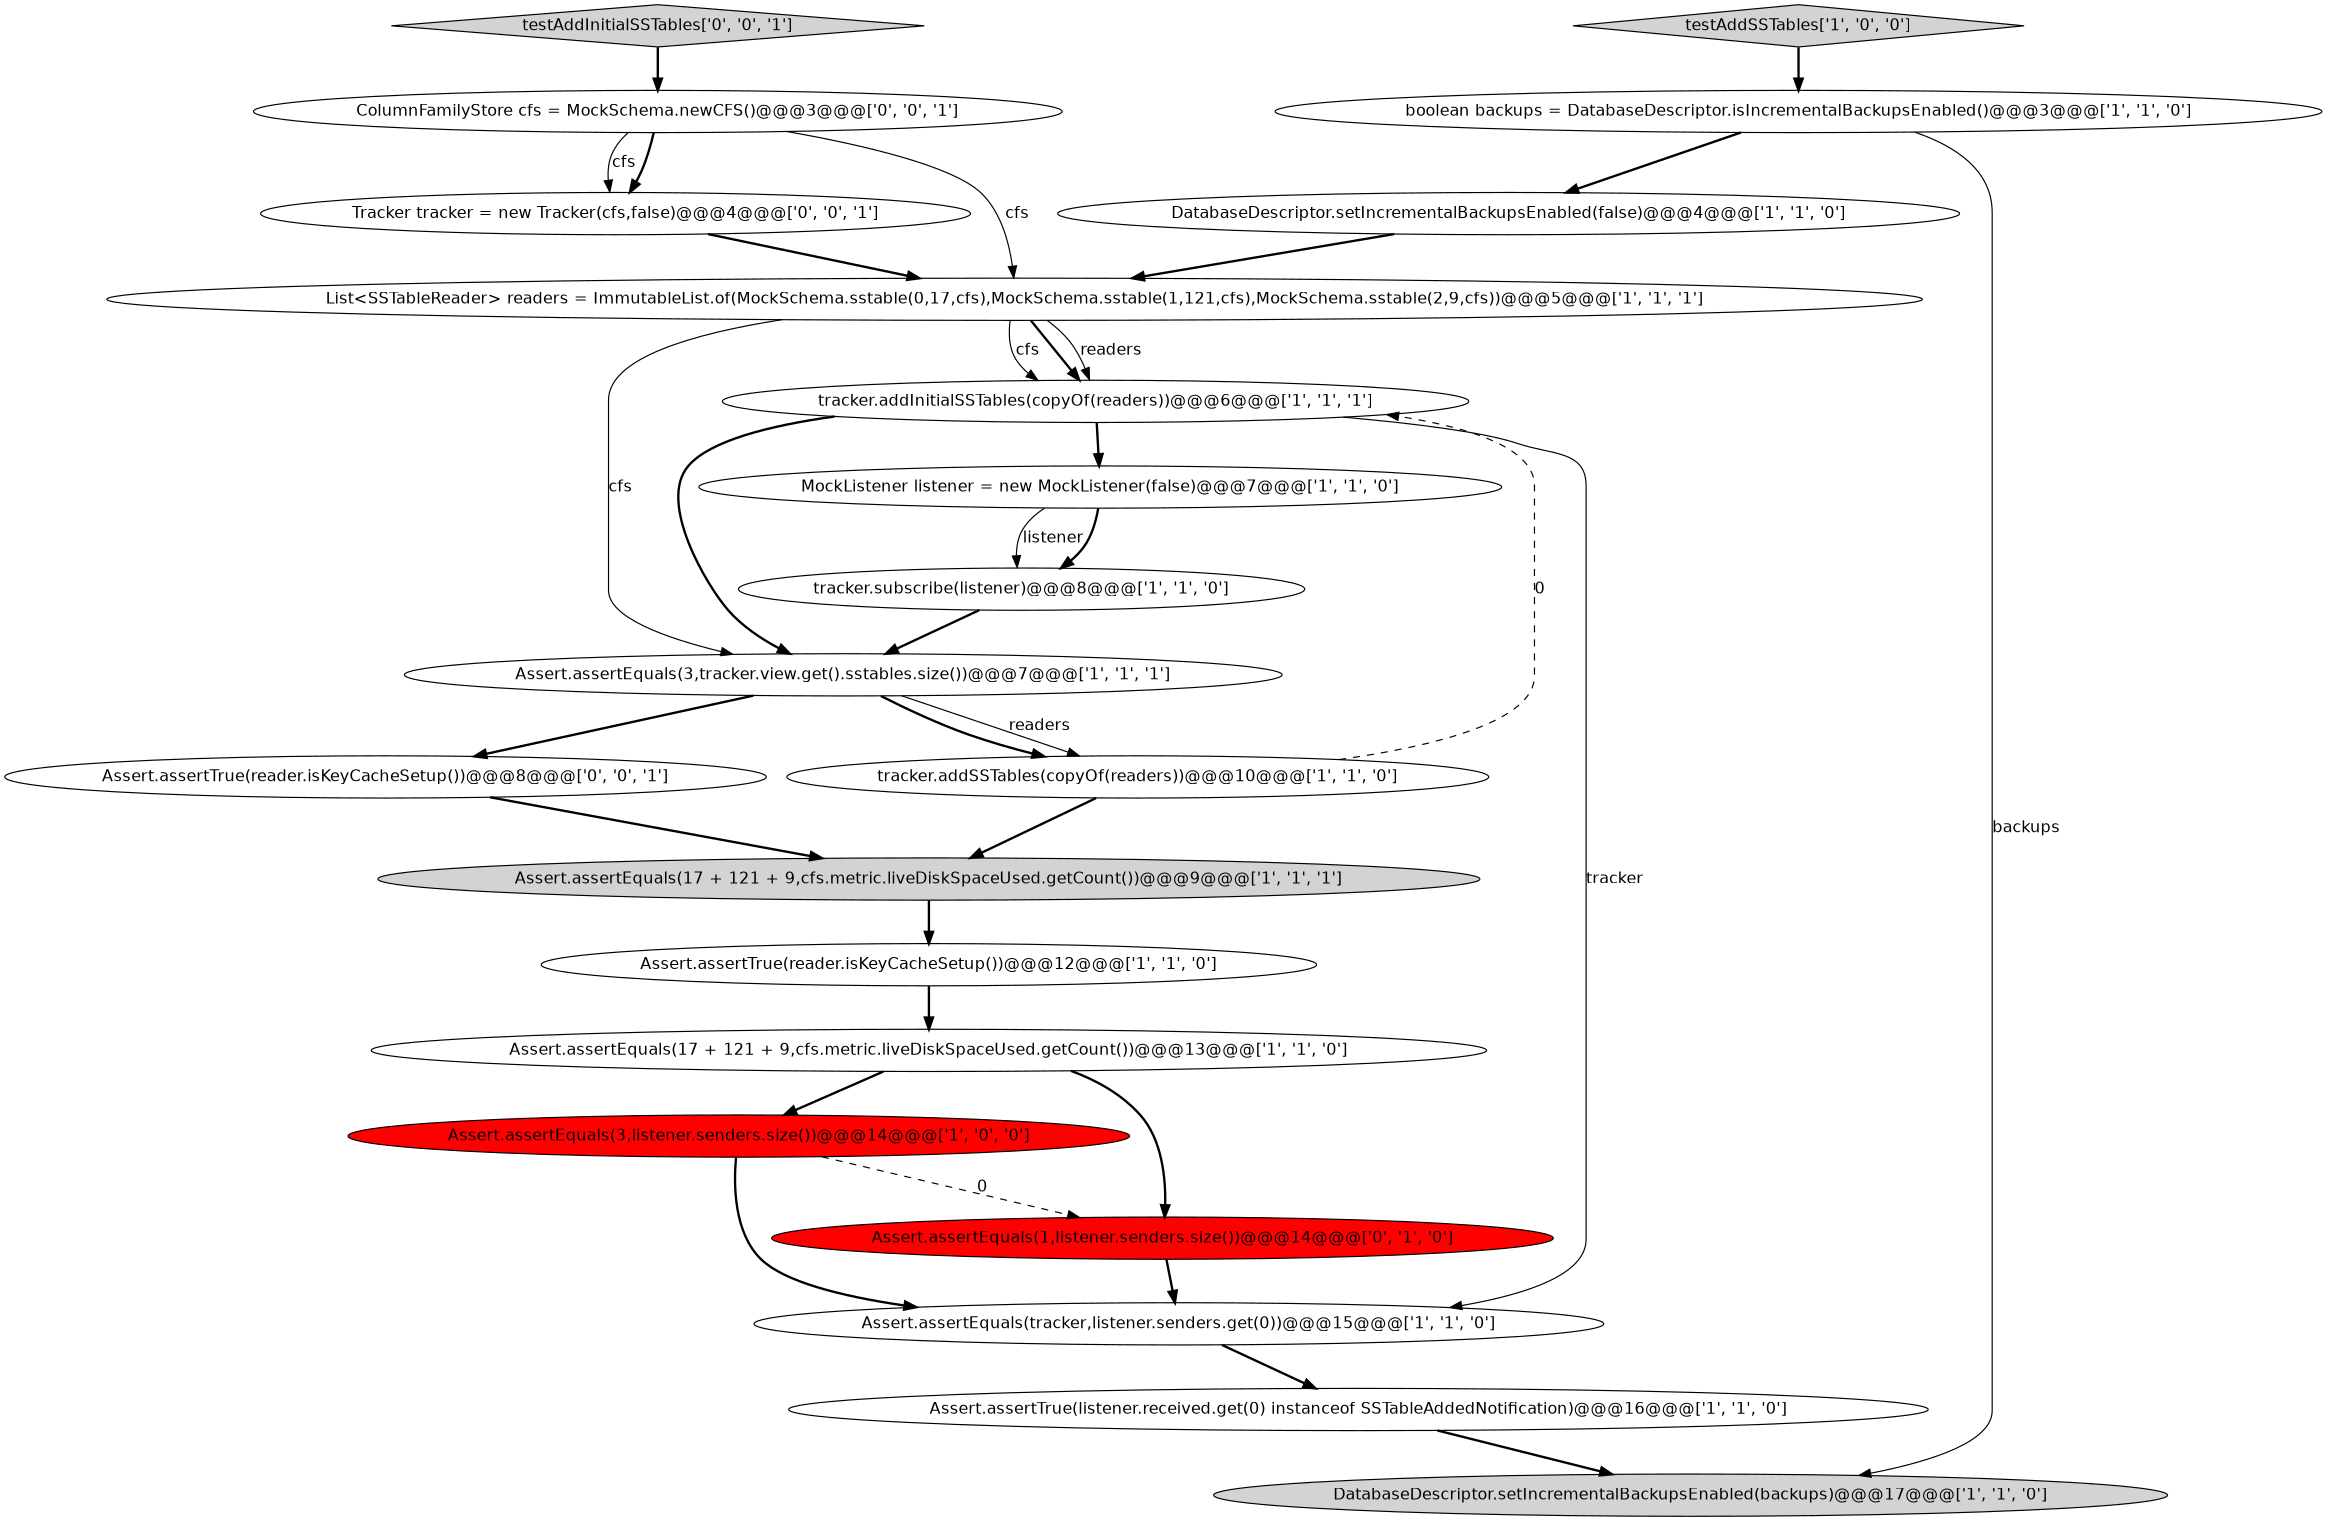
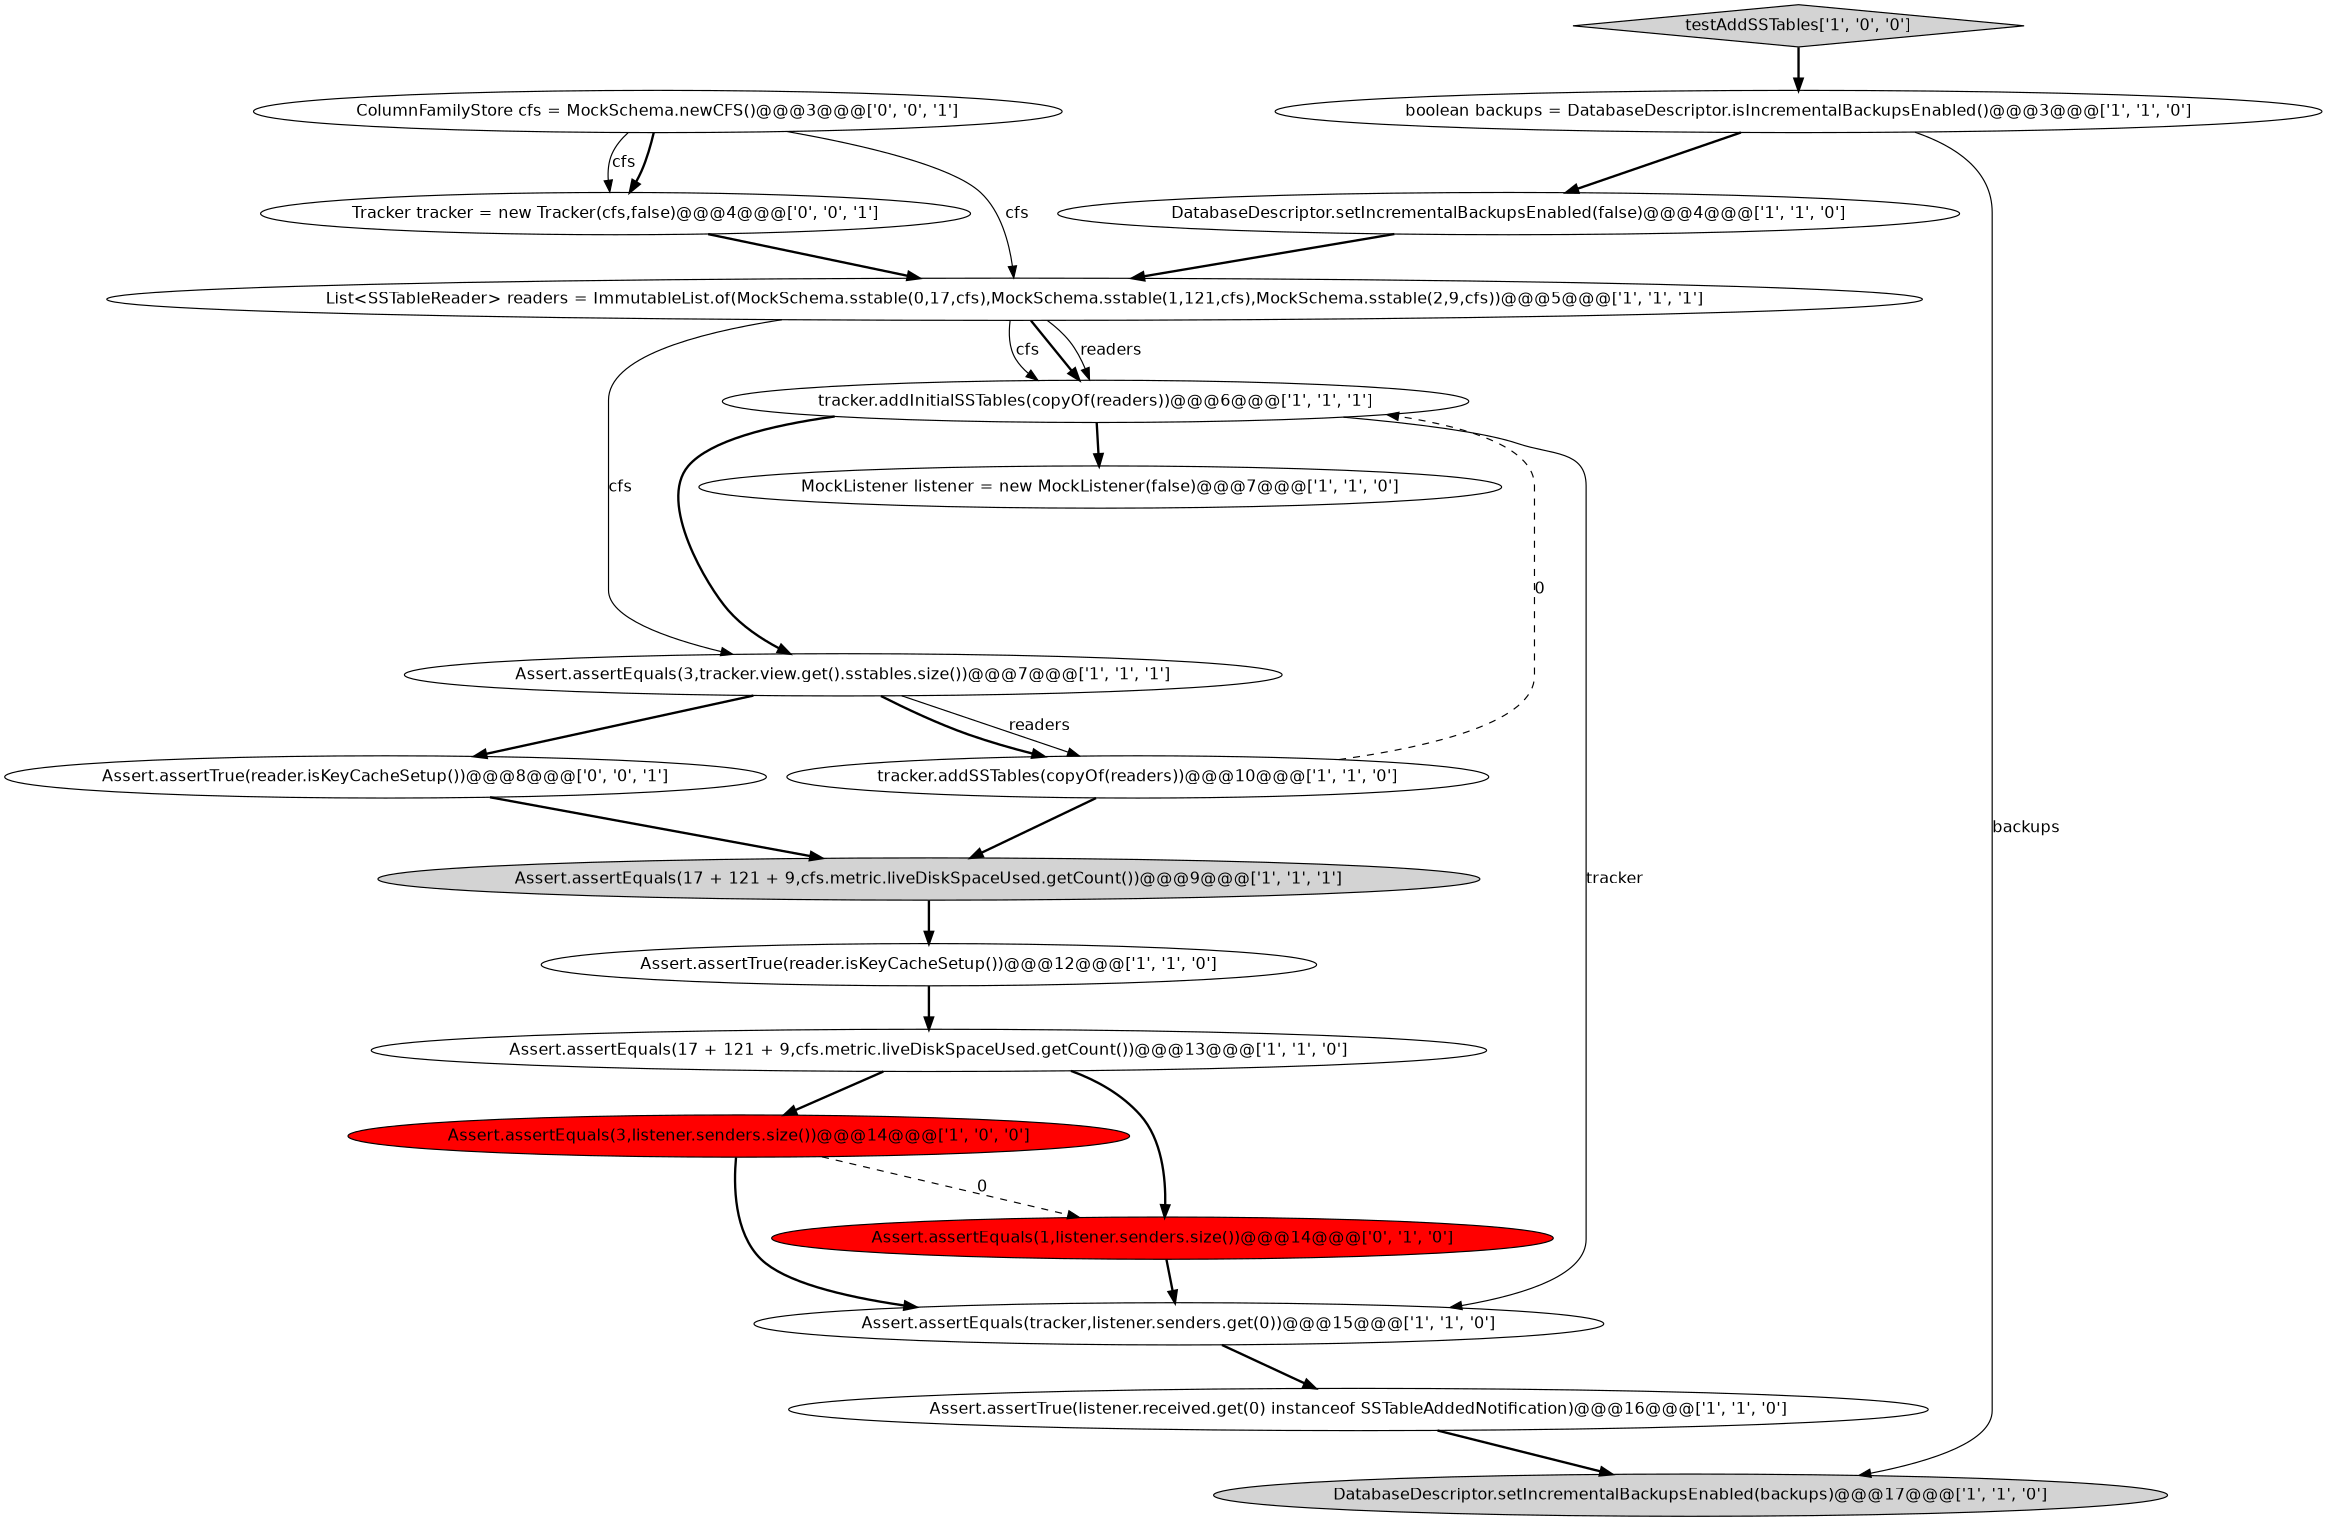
  digraph {
    fontname="DejaVu Sans"
    node [fillcolor=white fontname="DejaVu Sans" shape=ellipse style=filled]
    edge [fontname="DejaVu Sans" style=bold]
    n1 [fillcolor=red label="Assert.assertEquals(3,listener.senders.size())@@@14@@@['1', '0', '0']"]
    n2 [label="Assert.assertEquals(tracker,listener.senders.get(0))@@@15@@@['1', '1', '0']"]
    n3 [fillcolor=red label="Assert.assertEquals(1,listener.senders.size())@@@14@@@['0', '1', '0']"]
    n4 [label="Assert.assertTrue(listener.received.get(0) instanceof SSTableAddedNotification)@@@16@@@['1', '1', '0']"]
    n5 [label="List<SSTableReader> readers = ImmutableList.of(MockSchema.sstable(0,17,cfs),MockSchema.sstable(1,121,cfs),MockSchema.sstable(2,9,cfs))@@@5@@@['1', '1', '1']"]
    n6 [label="tracker.addInitialSSTables(copyOf(readers))@@@6@@@['1', '1', '1']"]
    n7 [label="Assert.assertEquals(3,tracker.view.get().sstables.size())@@@7@@@['1', '1', '1']"]
    n8 [label="MockListener listener = new MockListener(false)@@@7@@@['1', '1', '0']"]
    n9 [label="tracker.addSSTables(copyOf(readers))@@@10@@@['1', '1', '0']"]
    n10 [label="Assert.assertTrue(reader.isKeyCacheSetup())@@@8@@@['0', '0', '1']"]
    n11 [fillcolor=lightgray label="Assert.assertEquals(17 + 121 + 9,cfs.metric.liveDiskSpaceUsed.getCount())@@@9@@@['1', '1', '1']"]
    n12 [label="Assert.assertTrue(reader.isKeyCacheSetup())@@@12@@@['1', '1', '0']"]
    n13 [label="Assert.assertEquals(17 + 121 + 9,cfs.metric.liveDiskSpaceUsed.getCount())@@@13@@@['1', '1', '0']"]
-   n14 [label="tracker.subscribe(listener)@@@8@@@['1', '1', '0']"]
    n15 [fillcolor=lightgray label="DatabaseDescriptor.setIncrementalBackupsEnabled(backups)@@@17@@@['1', '1', '0']"]
    n16 [label="boolean backups = DatabaseDescriptor.isIncrementalBackupsEnabled()@@@3@@@['1', '1', '0']"]
    n17 [label="DatabaseDescriptor.setIncrementalBackupsEnabled(false)@@@4@@@['1', '1', '0']"]
    n18 [label="Tracker tracker = new Tracker(cfs,false)@@@4@@@['0', '0', '1']"]
-   n19 [fillcolor=lightgray label="testAddInitialSSTables['0', '0', '1']" shape=diamond]
    n20 [label="ColumnFamilyStore cfs = MockSchema.newCFS()@@@3@@@['0', '0', '1']"]
    n21 [fillcolor=lightgray label="testAddSSTables['1', '0', '0']" shape=diamond]
    n1 -> n2
    n1 -> n3 [label=0 style=dashed]
    n2 -> n4
    n3 -> n2
    n4 -> n15
    n5 -> n6 [label=cfs style=solid]
    n5 -> n6
    n5 -> n6 [label=readers style=solid]
    n5 -> n7 [label=cfs style=solid]
    n6 -> n2 [label=tracker style=solid]
    n6 -> n7
    n6 -> n8
    n7 -> n9 [label=readers style=solid]
    n7 -> n9
    n7 -> n10
-   n8 -> n14 [label=listener style=solid]
-   n8 -> n14
    n9 -> n6 [label=0 style=dashed]
    n9 -> n11
    n10 -> n11
    n11 -> n12
    n12 -> n13
    n13 -> n1
    n13 -> n3
-   n14 -> n7
    n16 -> n15 [label=backups style=solid]
    n16 -> n17
    n17 -> n5
    n18 -> n5
-   n19 -> n20
    n20 -> n5 [label=cfs style=solid]
    n20 -> n18
    n20 -> n18 [label=cfs style=solid]
    n21 -> n16
  }
